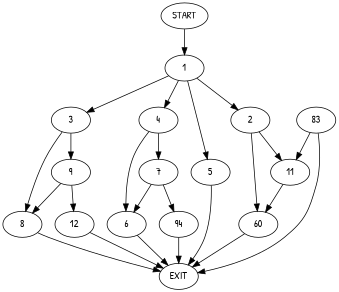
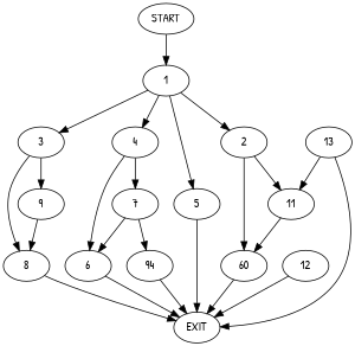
  digraph {
    fontname="Patrick Hand"
    node [fontname="Patrick Hand"]
    edge [fontname="Patrick Hand"]
    n1 [label=START]
    1
    2
    3
    4
    5
    n7 [label=EXIT]
    n8 [label=60]
    11
    8
    9
    6
    7
    12
    n15 [label=94]
-   13 [label=83]
+   13
    n1 -> 1
    1 -> 2
    1 -> 3
    1 -> 4
    1 -> 5
    2 -> n8
    2 -> 11
    3 -> 8
    3 -> 9
    4 -> 6
    4 -> 7
    5 -> n7
    n8 -> n7
    11 -> n8
    8 -> n7
    9 -> 8
-   9 -> 12
    6 -> n7
    7 -> 6
    7 -> n15
    12 -> n7
    n15 -> n7
    13 -> n7
    13 -> 11
  }
